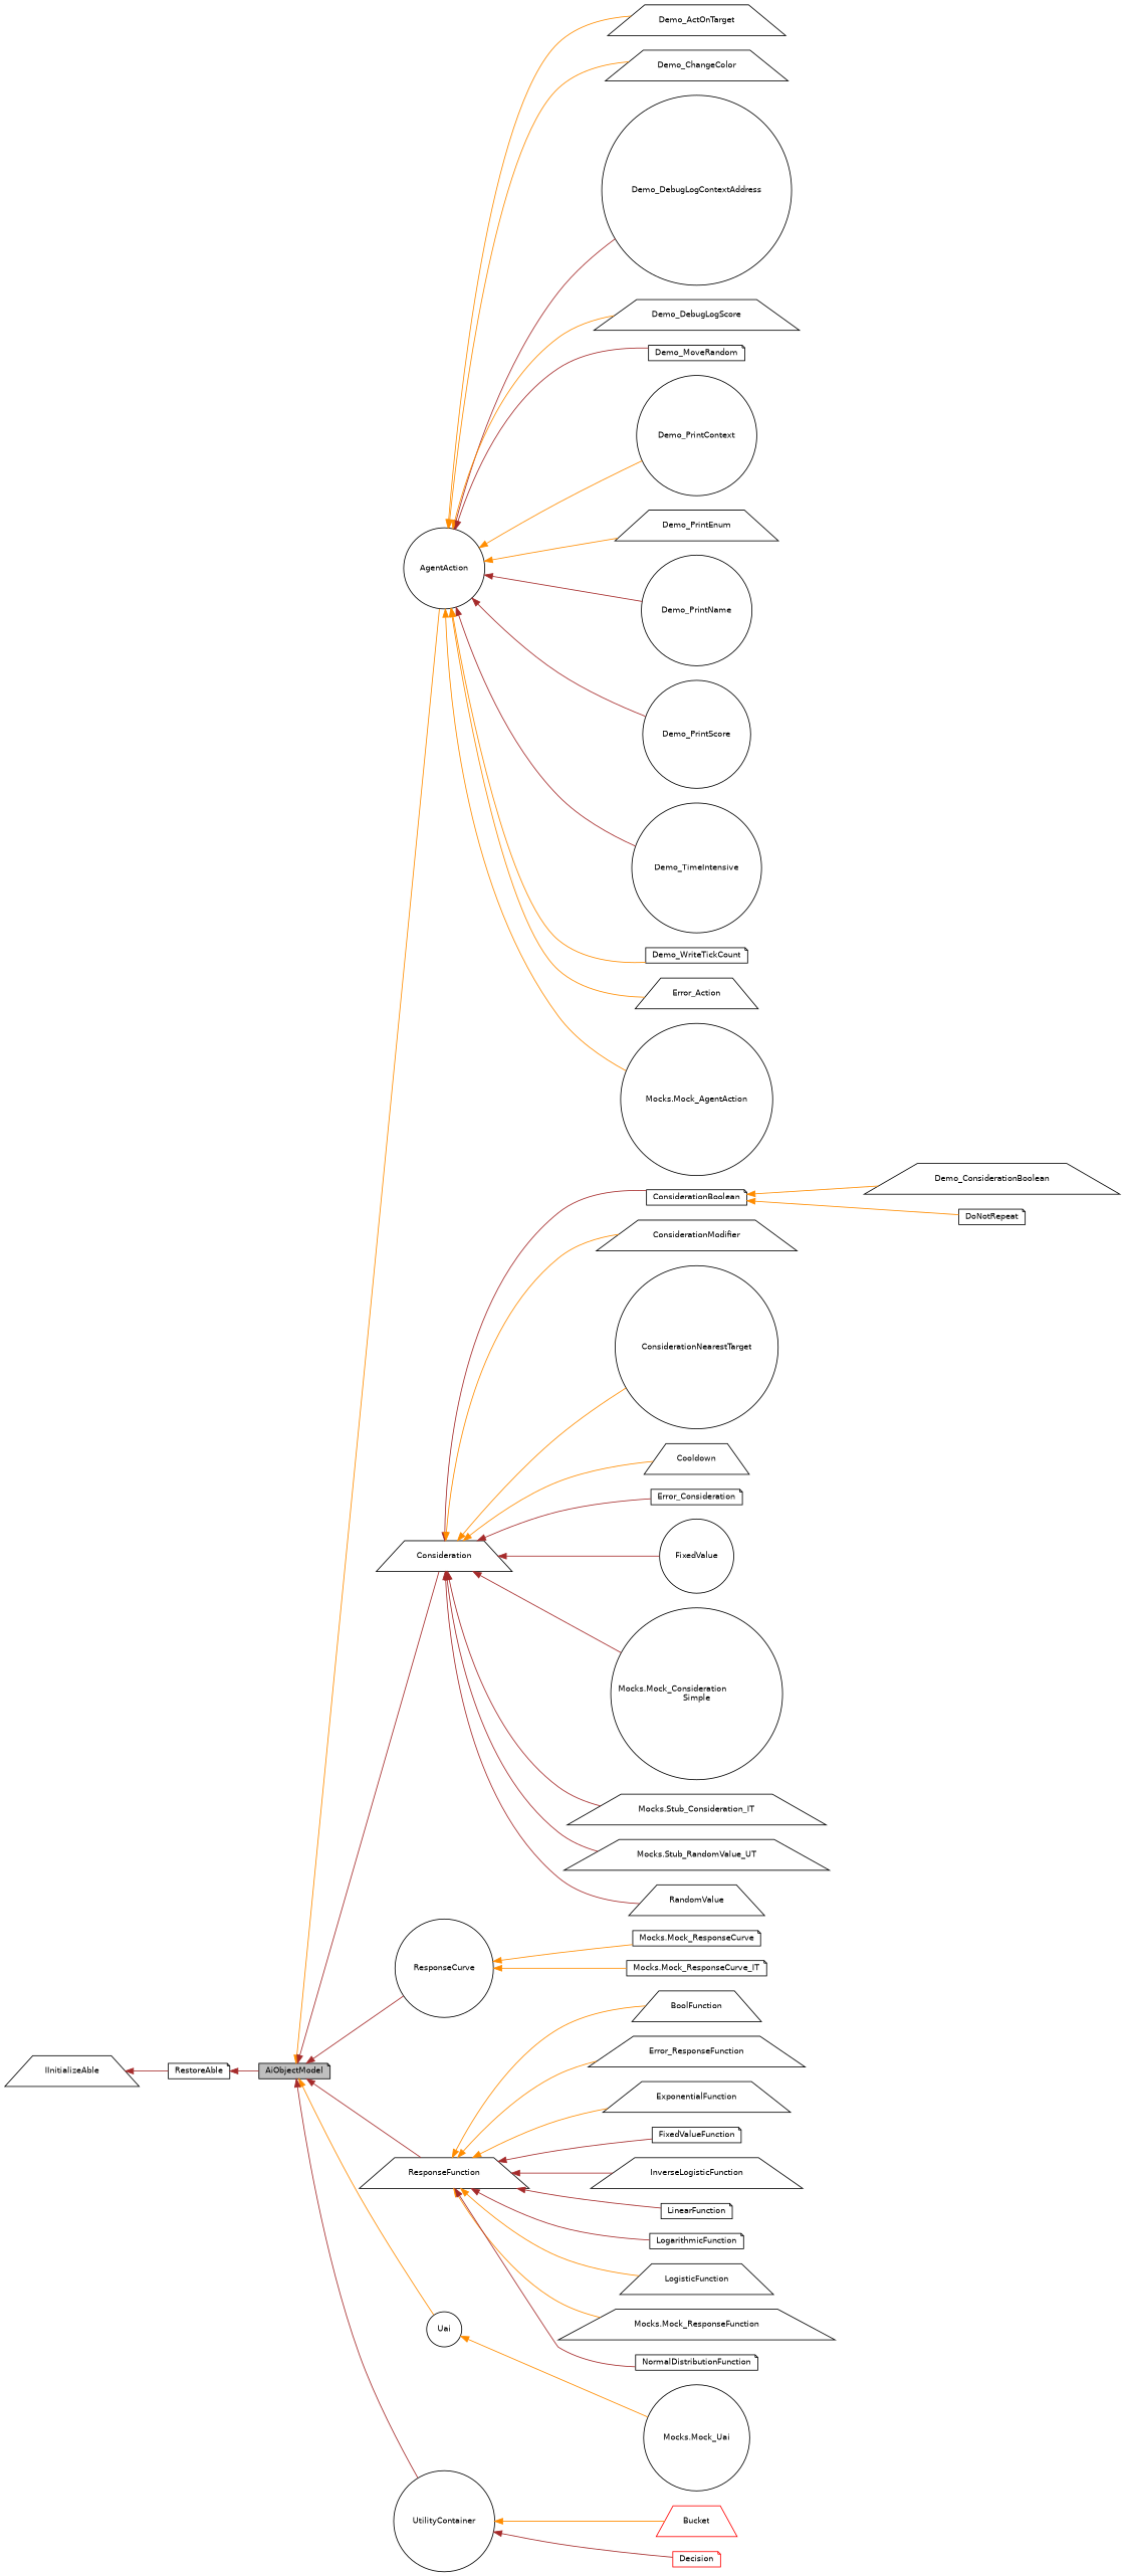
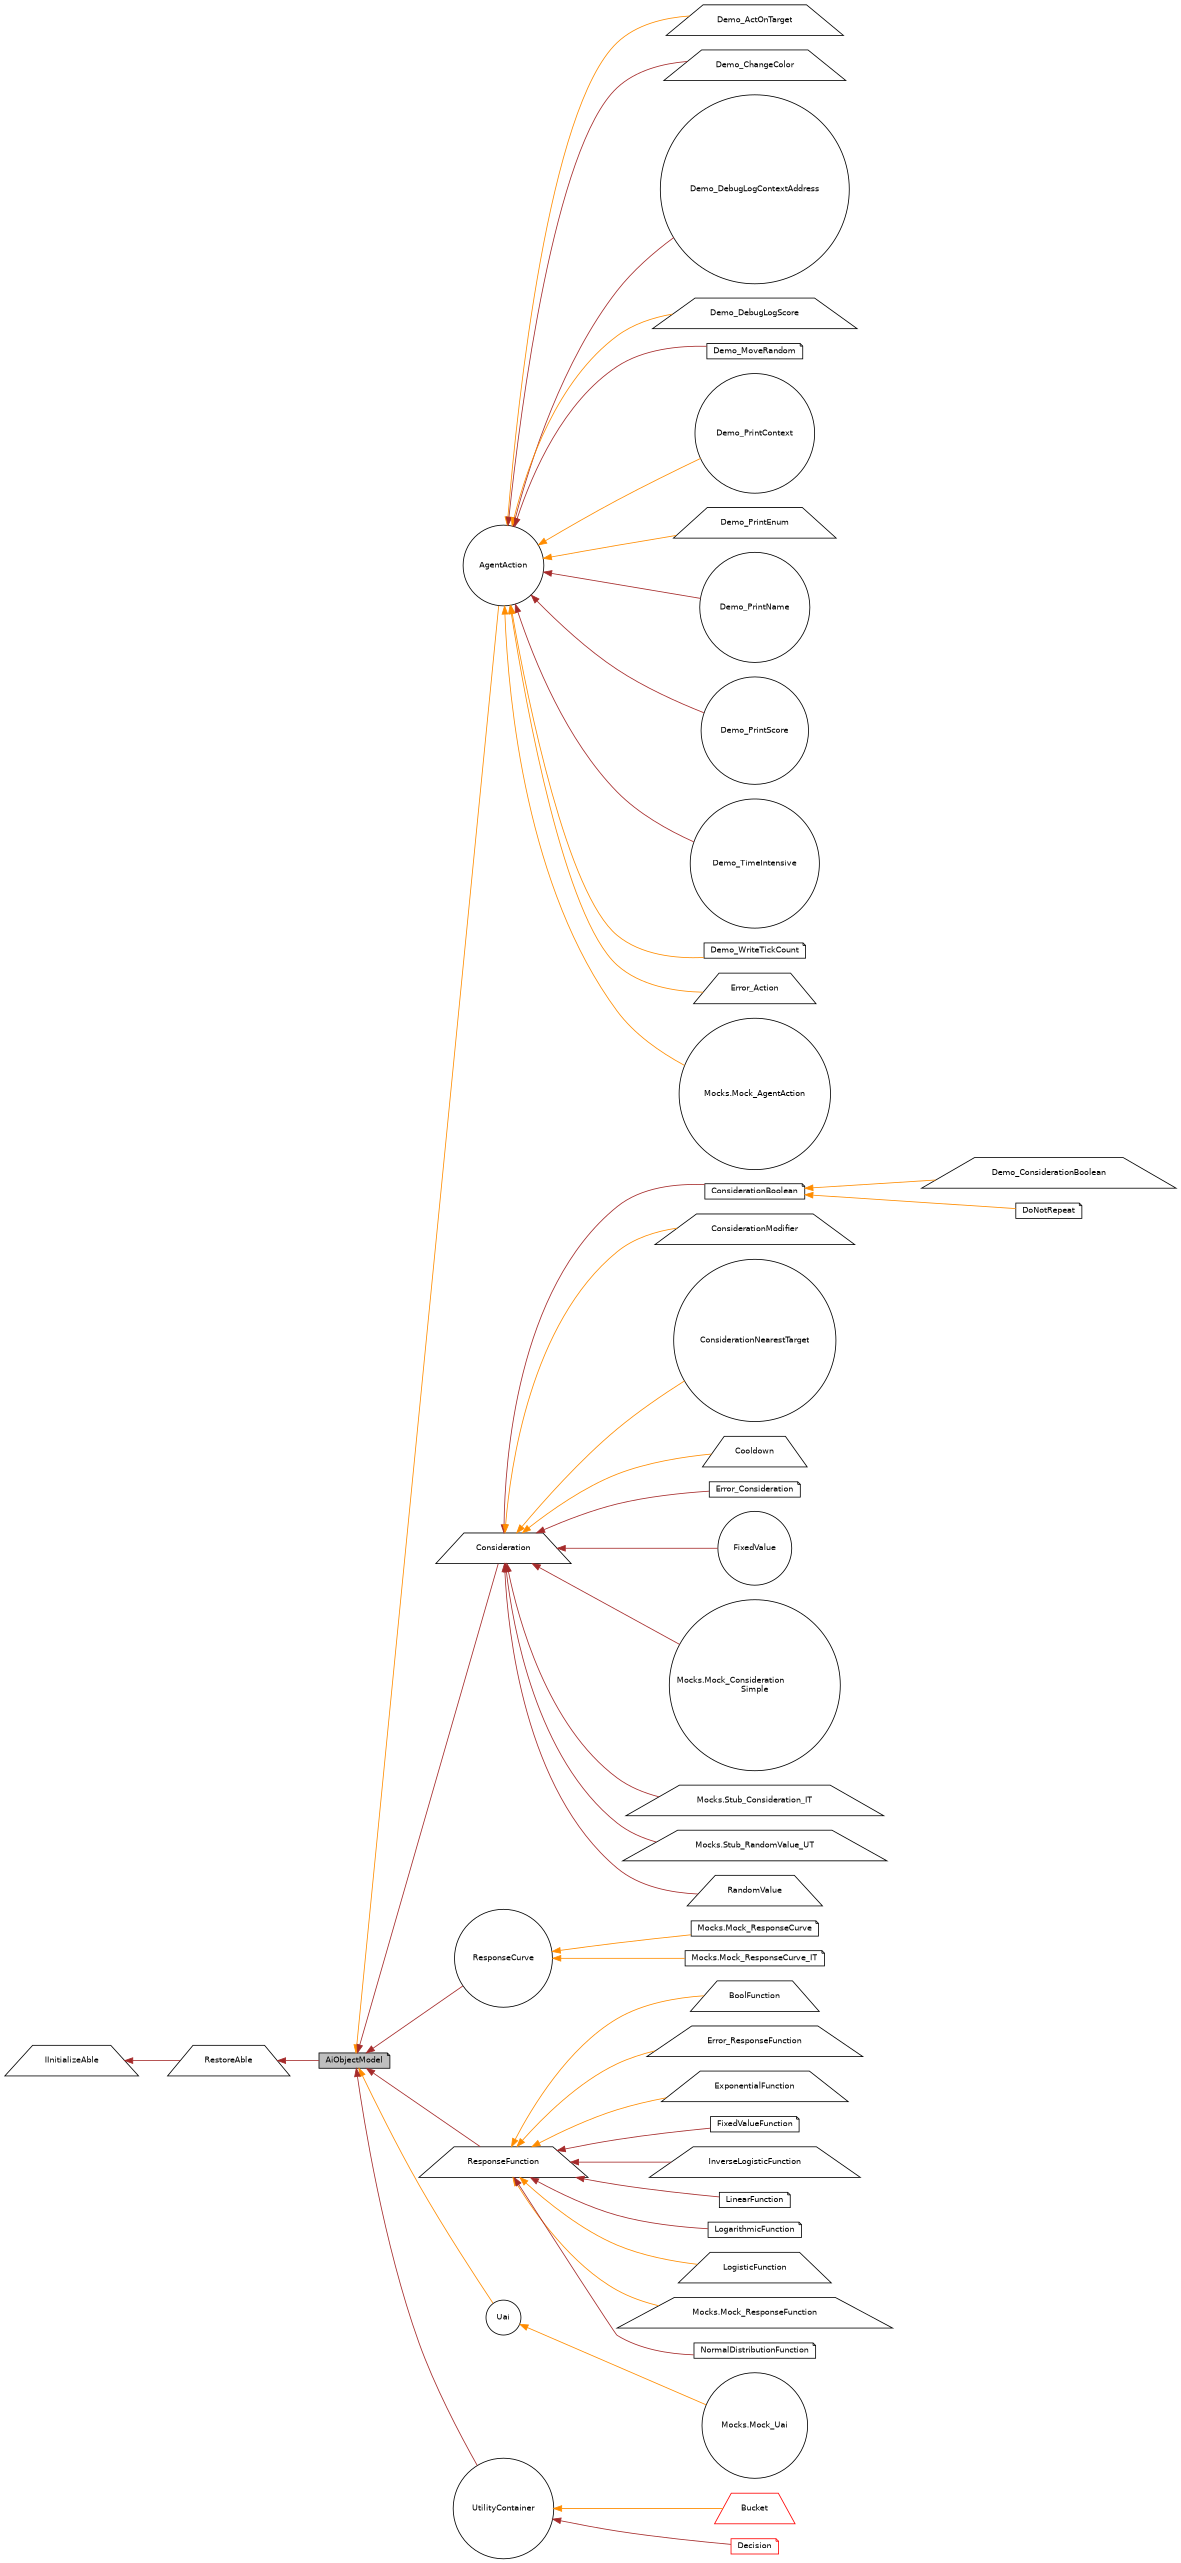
  digraph {
    rankdir=LR
    node [color=black fillcolor=white fontname=Helvetica fontsize=10 shape=trapezium style=filled]
    edge [color=brown dir=back fontname=Helvetica fontsize=10 labelfontname=Helvetica labelfontsize=10 style=solid]
    n1 [fillcolor=grey75 fontcolor=black height=0.2 label=AiObjectModel shape=note width=0.4]
    n2 [height=0.2 label=AgentAction shape=circle width=0.4]
    n3 [height=0.2 label=Consideration width=0.4]
    n4 [height=0.2 label=ResponseCurve shape=circle width=0.4]
    n5 [height=0.2 label=ResponseFunction width=0.4]
    n6 [height=0.2 label=Uai shape=circle width=0.4]
    n7 [height=0.2 label=UtilityContainer shape=circle width=0.4]
    n8 [height=0.2 label=Demo_ActOnTarget width=0.4]
    n9 [height=0.2 label=Demo_ChangeColor width=0.4]
    n10 [height=0.2 label=Demo_DebugLogContextAddress shape=circle width=0.4]
    n11 [height=0.2 label=Demo_DebugLogScore width=0.4]
    n12 [height=0.2 label=Demo_MoveRandom shape=note width=0.4]
    n13 [height=0.2 label=Demo_PrintContext shape=circle width=0.4]
    n14 [height=0.2 label=Demo_PrintEnum width=0.4]
    n15 [height=0.2 label=Demo_PrintName shape=circle width=0.4]
    n16 [height=0.2 label=Demo_PrintScore shape=circle width=0.4]
    n17 [height=0.2 label=Demo_TimeIntensive shape=circle width=0.4]
    n18 [height=0.2 label=Demo_WriteTickCount shape=note width=0.4]
    n19 [height=0.2 label=Error_Action width=0.4]
    n20 [height=0.2 label="Mocks.Mock_AgentAction" shape=circle width=0.4]
    n21 [height=0.2 label=ConsiderationBoolean shape=note width=0.4]
    n22 [height=0.2 label=ConsiderationModifier width=0.4]
    n23 [height=0.2 label=ConsiderationNearestTarget shape=circle width=0.4]
    n24 [height=0.2 label=Cooldown width=0.4]
    n25 [height=0.2 label=Error_Consideration shape=note width=0.4]
    n26 [height=0.2 label=FixedValue shape=circle width=0.4]
    n27 [height=0.2 label="Mocks.Mock_Consideration\lSimple" shape=circle width=0.4]
    n28 [height=0.2 label="Mocks.Stub_Consideration_IT" width=0.4]
    n29 [height=0.2 label="Mocks.Stub_RandomValue_UT" width=0.4]
    n30 [height=0.2 label=RandomValue width=0.4]
    n31 [height=0.2 label="Mocks.Mock_ResponseCurve" shape=note width=0.4]
    n32 [height=0.2 label="Mocks.Mock_ResponseCurve_IT" shape=note width=0.4]
    n33 [height=0.2 label=BoolFunction width=0.4]
    n34 [height=0.2 label=Error_ResponseFunction width=0.4]
    n35 [height=0.2 label=ExponentialFunction width=0.4]
    n36 [height=0.2 label=FixedValueFunction shape=note width=0.4]
    n37 [height=0.2 label=InverseLogisticFunction width=0.4]
    n38 [height=0.2 label=LinearFunction shape=note width=0.4]
    n39 [height=0.2 label=LogarithmicFunction shape=note width=0.4]
    n40 [height=0.2 label=LogisticFunction width=0.4]
    n41 [height=0.2 label="Mocks.Mock_ResponseFunction" width=0.4]
    n42 [height=0.2 label=NormalDistributionFunction shape=note width=0.4]
    n43 [height=0.2 label="Mocks.Mock_Uai" shape=circle width=0.4]
    n44 [color=red height=0.2 label=Bucket width=0.4]
    n45 [color=red height=0.2 label=Decision shape=note width=0.4]
-   n46 [height=0.2 label=RestoreAble shape=note width=0.4]
+   n46 [height=0.2 label=RestoreAble width=0.4]
    n47 [height=0.2 label=IInitializeAble width=0.4]
    n48 [height=0.2 label=Demo_ConsiderationBoolean width=0.4]
    n49 [height=0.2 label=DoNotRepeat shape=note width=0.4]
    n1 -> n2 [color=darkorange]
    n1 -> n3
    n1 -> n4
    n1 -> n5
    n1 -> n6 [color=darkorange]
    n1 -> n7
    n2 -> n8 [color=darkorange]
-   n2 -> n9 [color=darkorange]
+   n2 -> n9
    n2 -> n10
    n2 -> n11 [color=darkorange]
    n2 -> n12
    n2 -> n13 [color=darkorange]
    n2 -> n14 [color=darkorange]
    n2 -> n15
    n2 -> n16
    n2 -> n17
    n2 -> n18 [color=darkorange]
    n2 -> n19 [color=darkorange]
    n2 -> n20 [color=darkorange]
    n3 -> n21
    n3 -> n22 [color=darkorange]
    n3 -> n23 [color=darkorange]
    n3 -> n24 [color=darkorange]
    n3 -> n25
    n3 -> n26
    n3 -> n27
    n3 -> n28
    n3 -> n29
    n3 -> n30
    n4 -> n31 [color=darkorange]
    n4 -> n32 [color=darkorange]
    n5 -> n33 [color=darkorange]
    n5 -> n34 [color=darkorange]
    n5 -> n35 [color=darkorange]
    n5 -> n36
    n5 -> n37
    n5 -> n38
    n5 -> n39
    n5 -> n40 [color=darkorange]
    n5 -> n41 [color=darkorange]
    n5 -> n42
    n6 -> n43 [color=darkorange]
    n7 -> n44 [color=darkorange]
    n7 -> n45
    n21 -> n48 [color=darkorange]
    n21 -> n49 [color=darkorange]
    n46 -> n1
    n47 -> n46
  }
